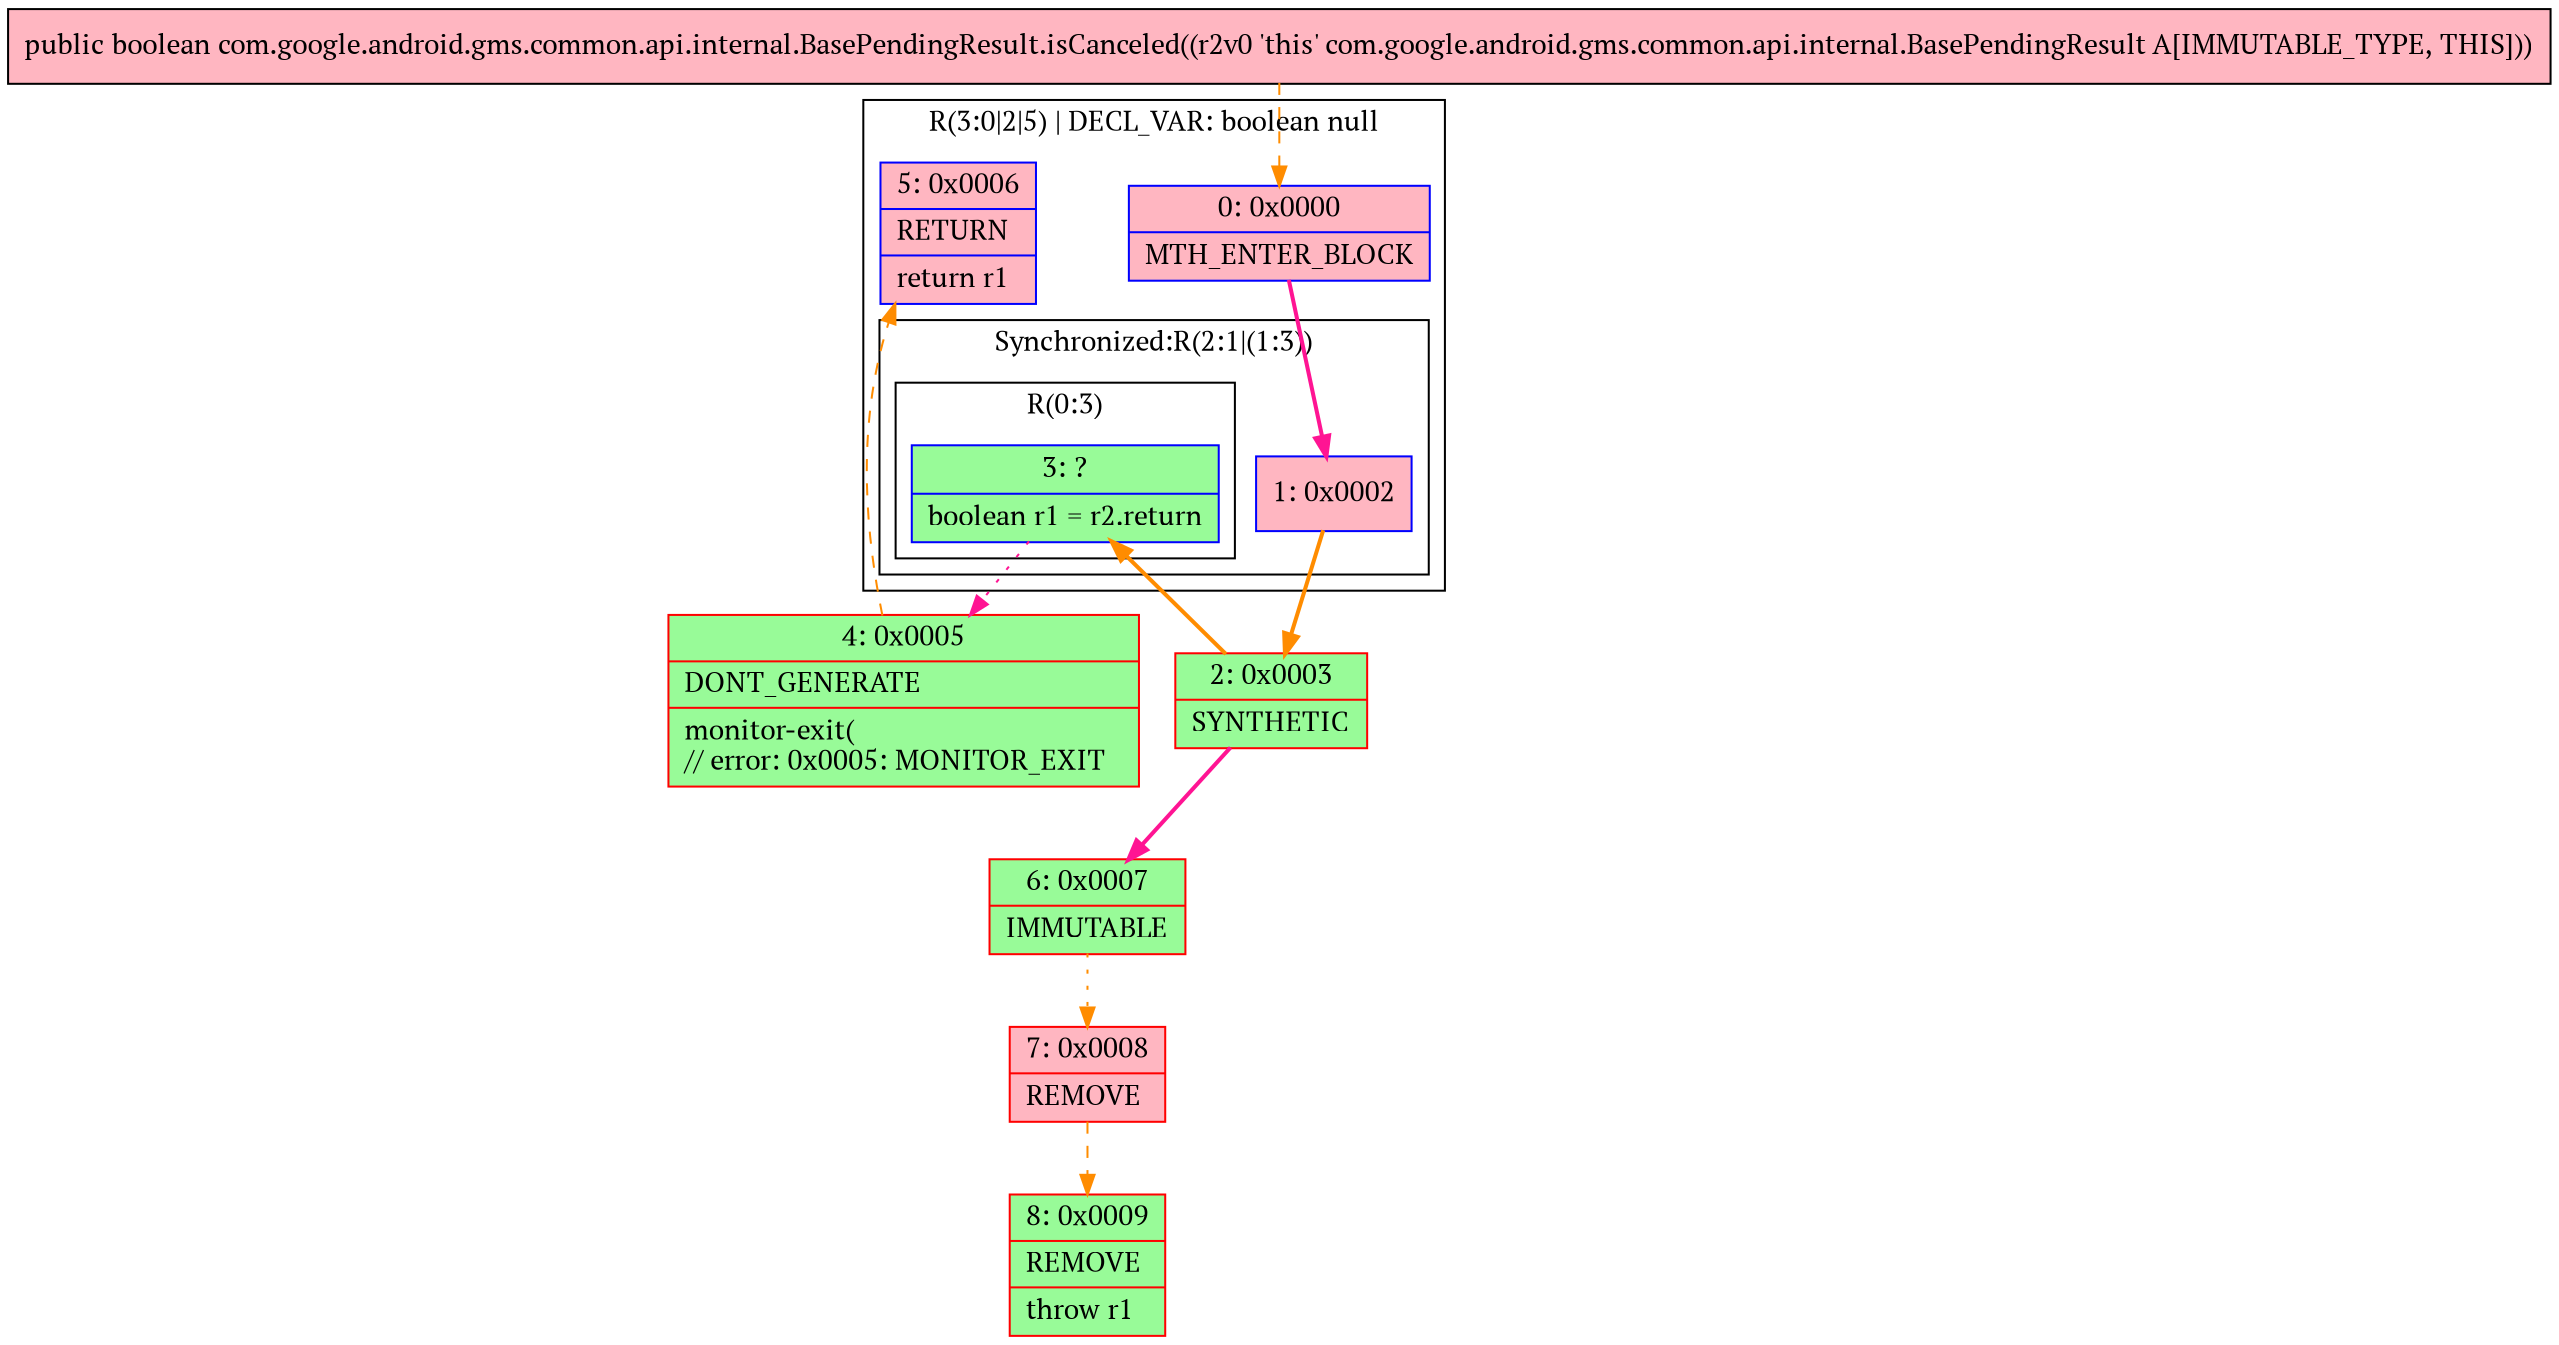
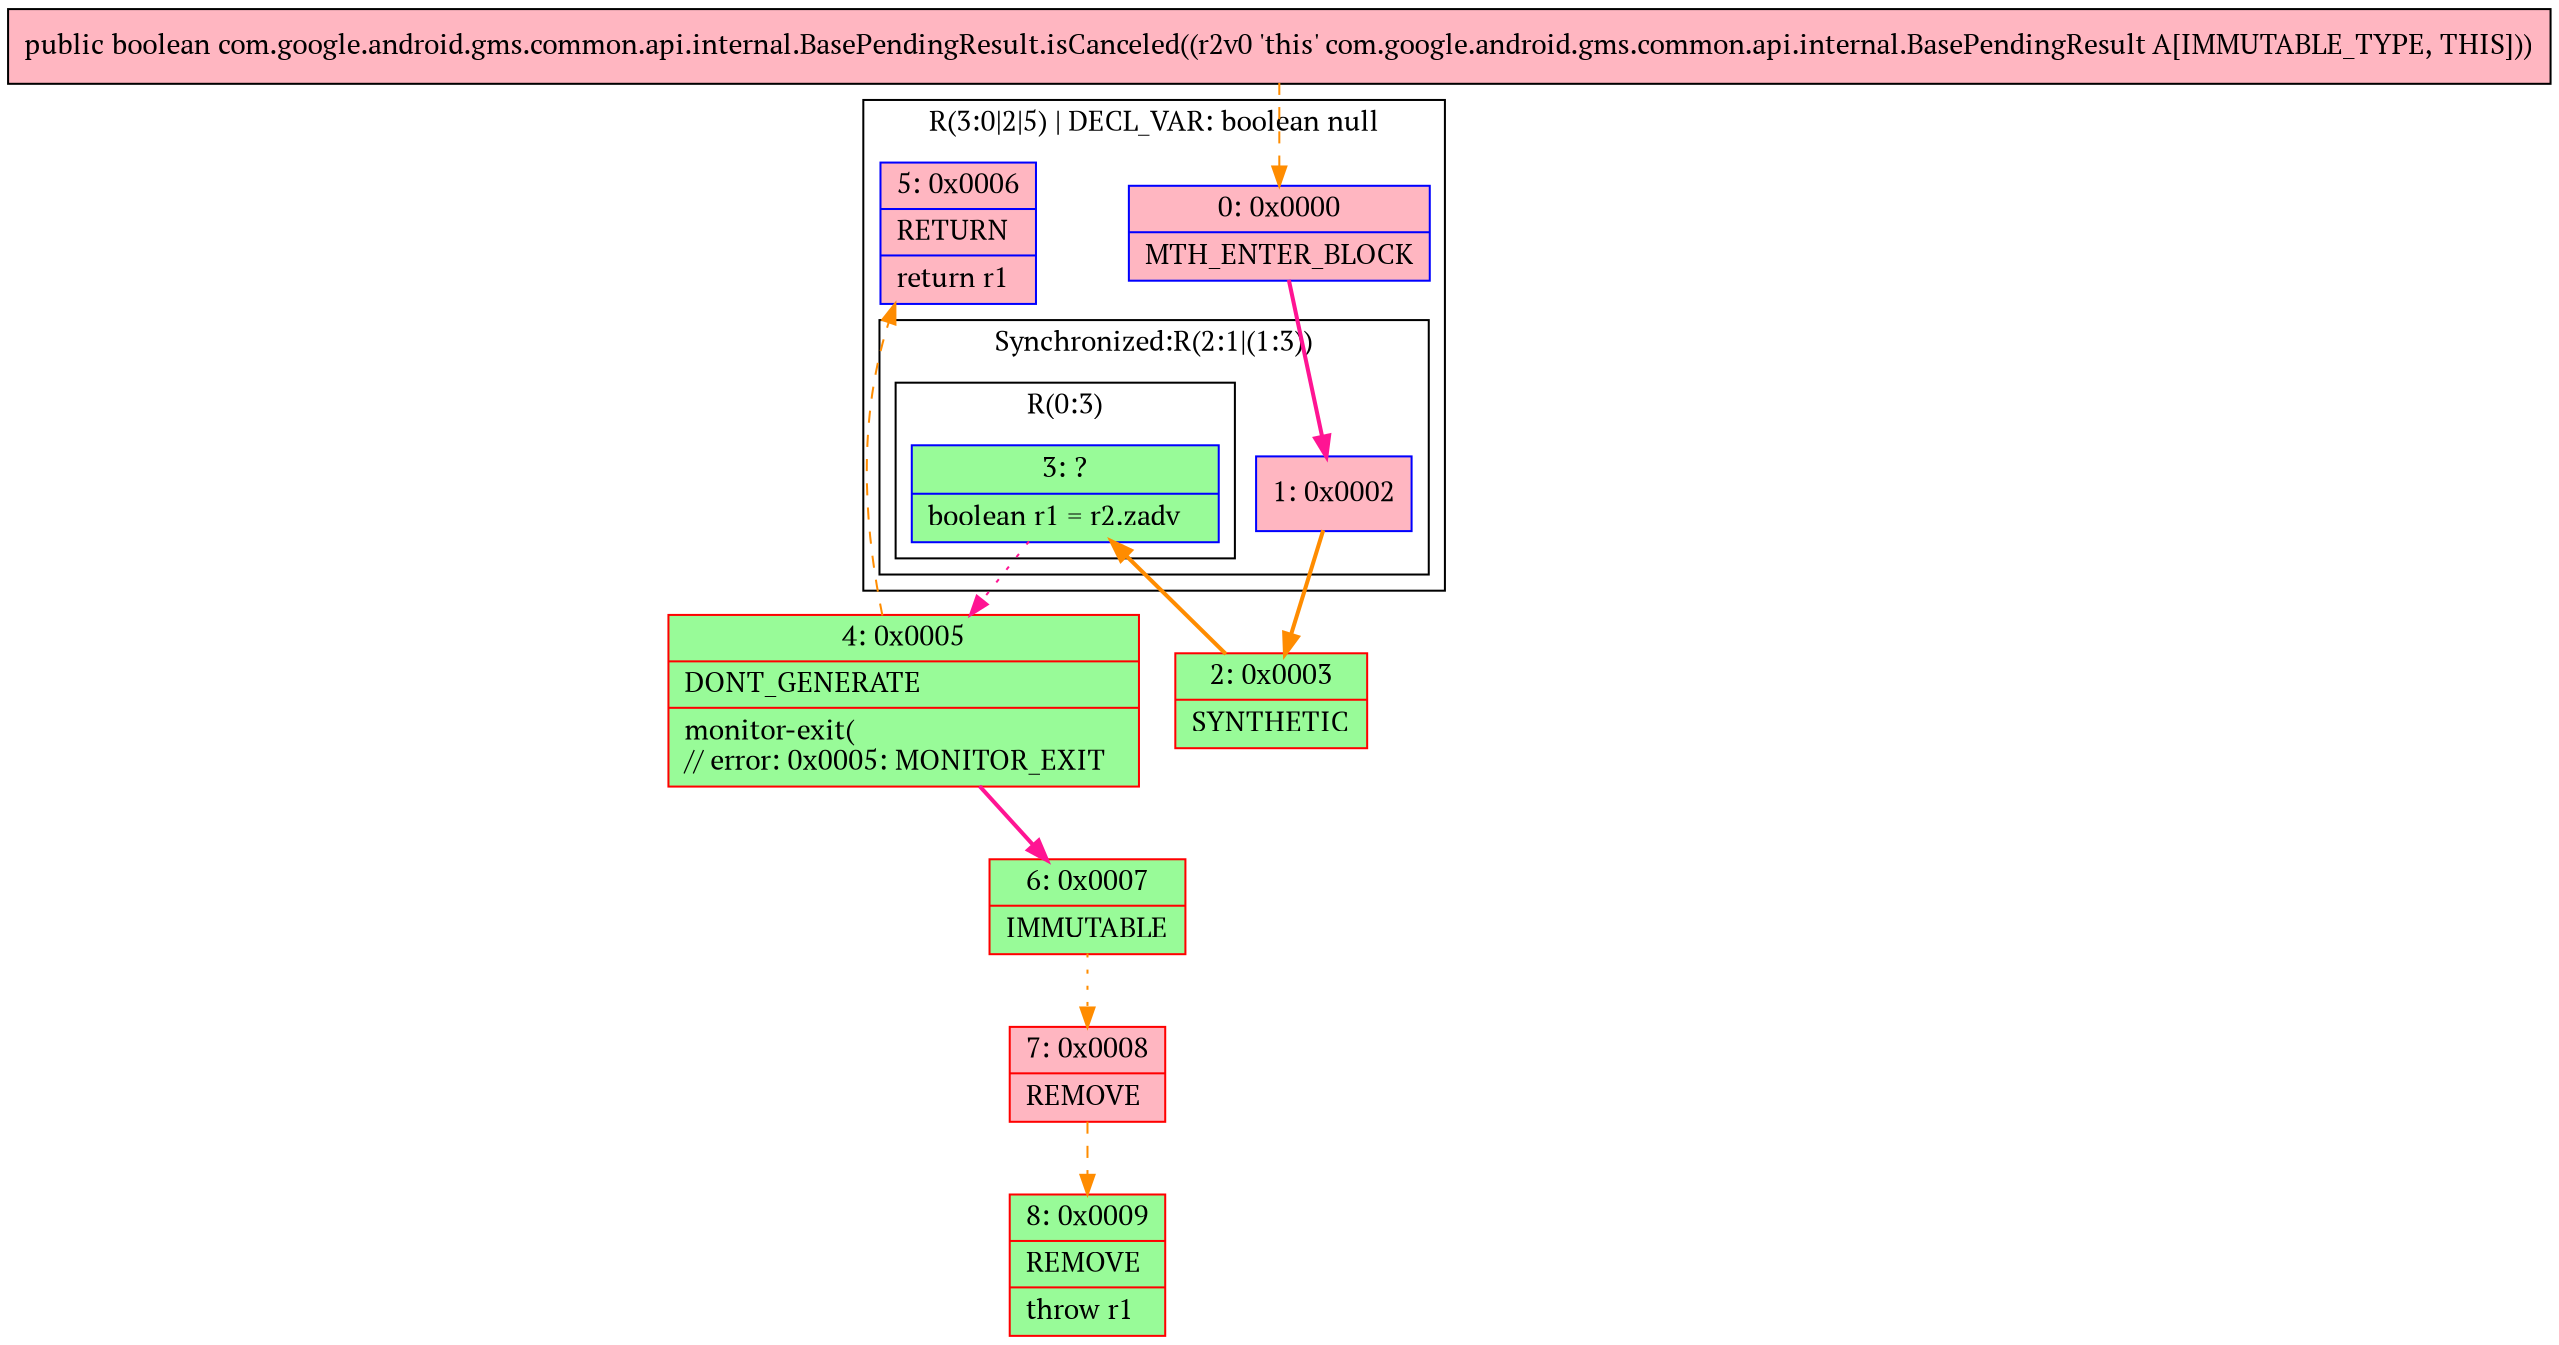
  digraph {
    fontname="PT Serif"
    node [color=red fillcolor=palegreen fontname="PT Serif" shape=record style=filled]
    edge [color=darkorange fontname="PT Serif" style=bold]
-   n1 [color=blue label="{3\:\ ?|boolean r1 = r2.return\l}"]
+   n1 [color=blue label="{3\:\ ?|boolean r1 = r2.zadv\l}"]
    n2 [color=blue fillcolor=lightpink label="{1\:\ 0x0002}"]
    n3 [color=blue fillcolor=lightpink label="{0\:\ 0x0000|MTH_ENTER_BLOCK\l}"]
    n4 [color=blue fillcolor=lightpink label="{5\:\ 0x0006|RETURN\l|return r1\l}"]
    n5 [label="{4\:\ 0x0005|DONT_GENERATE\l|monitor\-exit(\l\/\/ error: 0x0005: MONITOR_EXIT  \l}"]
    n6 [label="{2\:\ 0x0003|SYNTHETIC\l}"]
    n7 [label="{6\:\ 0x0007|IMMUTABLE\l}"]
    n8 [fillcolor=lightpink label="{7\:\ 0x0008|REMOVE\l}"]
    n9 [label="{8\:\ 0x0009|REMOVE\l|throw r1\l}"]
    n10 [fillcolor=lightpink label="{public boolean com.google.android.gms.common.api.internal.BasePendingResult.isCanceled((r2v0 'this' com.google.android.gms.common.api.internal.BasePendingResult A[IMMUTABLE_TYPE, THIS])) }" color=""]
    subgraph cluster_1 {
      label="R(3:0|2|5) | DECL_VAR: boolean null\l"
      n3
      n4
      subgraph cluster_2 {
        label="Synchronized:R(2:1|(1:3))"
        n2
        subgraph cluster_3 {
          label="R(0:3)"
          n1
        }
      }
    }
    n1 -> n5 [color=deeppink style=dotted]
    n2 -> n6
    n3 -> n2 [color=deeppink]
    n5 -> n4 [style=dashed]
    n6 -> n1
-   n6 -> n7 [color=deeppink]
+   n5 -> n7 [color=deeppink]
    n7 -> n8 [style=dotted]
    n8 -> n9 [style=dashed]
    n10 -> n3 [style=dashed]
  }
